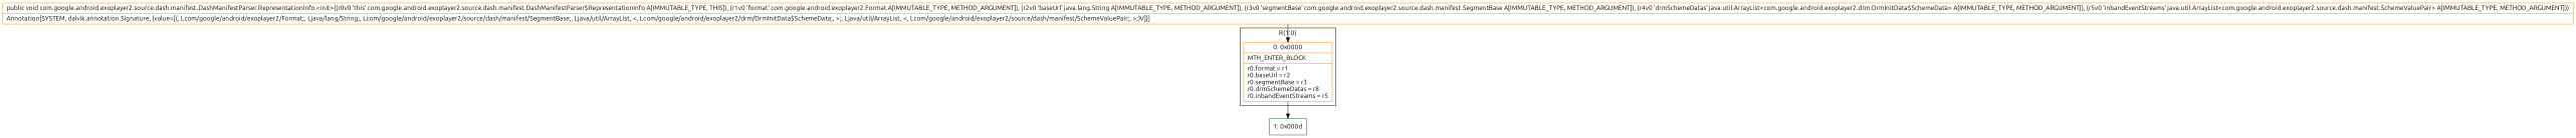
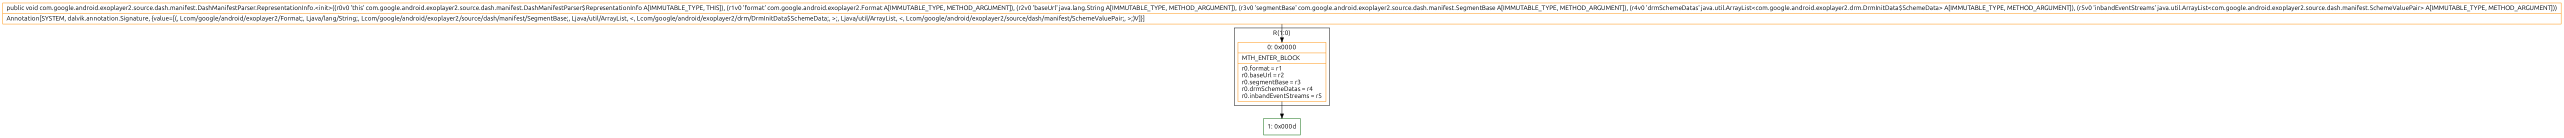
  digraph {
    fontname=Ubuntu
    node [color=darkorange shape=record fontname=Ubuntu]
    edge [fontname=Ubuntu]
-   n1 [label="{0\:\ 0x0000|MTH_ENTER_BLOCK\l|r0.format = r1\lr0.baseUrl = r2\lr0.segmentBase = r3\lr0.drmSchemeDatas = r8\lr0.inbandEventStreams = r5\l}"]
+   n1 [label="{0\:\ 0x0000|MTH_ENTER_BLOCK\l|r0.format = r1\lr0.baseUrl = r2\lr0.segmentBase = r3\lr0.drmSchemeDatas = r4\lr0.inbandEventStreams = r5\l}"]
    n2 [color=darkgreen label="{1\:\ 0x000d}"]
    n3 [label="{public void com.google.android.exoplayer2.source.dash.manifest.DashManifestParser.RepresentationInfo.\<init\>((r0v0 'this' com.google.android.exoplayer2.source.dash.manifest.DashManifestParser$RepresentationInfo A[IMMUTABLE_TYPE, THIS]), (r1v0 'format' com.google.android.exoplayer2.Format A[IMMUTABLE_TYPE, METHOD_ARGUMENT]), (r2v0 'baseUrl' java.lang.String A[IMMUTABLE_TYPE, METHOD_ARGUMENT]), (r3v0 'segmentBase' com.google.android.exoplayer2.source.dash.manifest.SegmentBase A[IMMUTABLE_TYPE, METHOD_ARGUMENT]), (r4v0 'drmSchemeDatas' java.util.ArrayList\<com.google.android.exoplayer2.drm.DrmInitData$SchemeData\> A[IMMUTABLE_TYPE, METHOD_ARGUMENT]), (r5v0 'inbandEventStreams' java.util.ArrayList\<com.google.android.exoplayer2.source.dash.manifest.SchemeValuePair\> A[IMMUTABLE_TYPE, METHOD_ARGUMENT]))  | Annotation[SYSTEM, dalvik.annotation.Signature, \{value=[(, Lcom\/google\/android\/exoplayer2\/Format;, Ljava\/lang\/String;, Lcom\/google\/android\/exoplayer2\/source\/dash\/manifest\/SegmentBase;, Ljava\/util\/ArrayList, \<, Lcom\/google\/android\/exoplayer2\/drm\/DrmInitData$SchemeData;, \>;, Ljava\/util\/ArrayList, \<, Lcom\/google\/android\/exoplayer2\/source\/dash\/manifest\/SchemeValuePair;, \>;)V]\}]\l}"]
    subgraph cluster_1 {
      label="R(1:0)"
      n1
    }
    n1 -> n2
    n3 -> n1
  }
